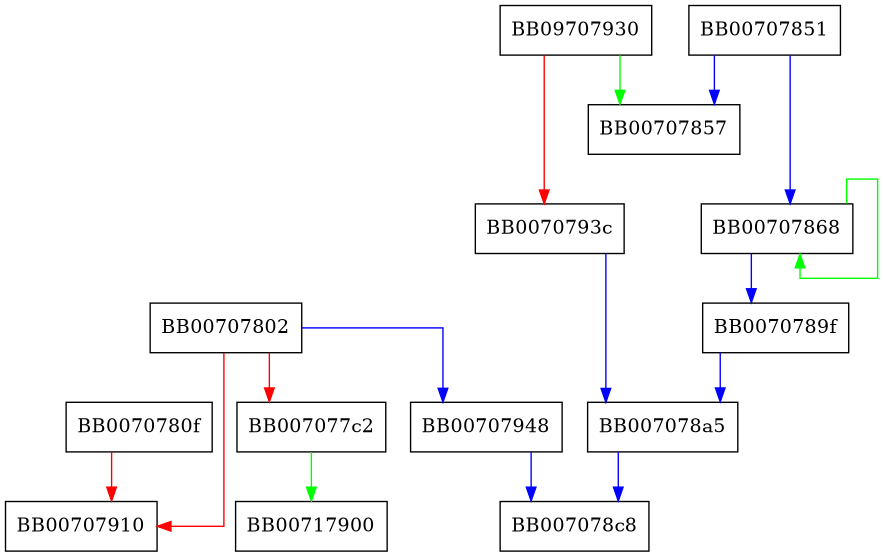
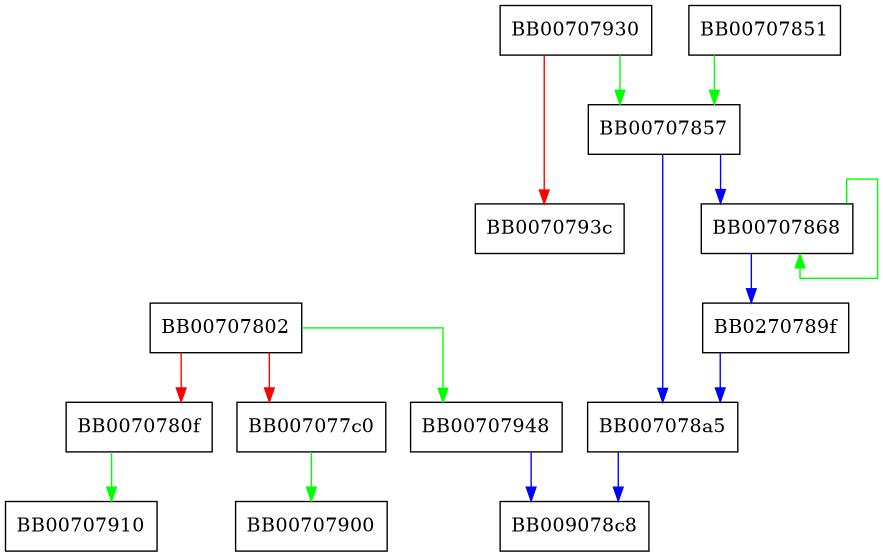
  digraph {
    splines=ortho
    node [shape=box]
    edge [color=blue]
-   BB007077c0 [label=BB007077c2]
-   BB00707900 [label=BB00717900]
+   BB007077c0
+   BB00707900
    BB00707802
    BB00707948
    BB0070780f
-   BB007078c8
+   BB007078c8 [label=BB009078c8]
    BB00707910
-   BB00707930 [label=BB09707930]
+   BB00707930
    BB00707857
    BB0070793c
    BB00707851
    BB00707868
    BB007078a5
-   BB0070789f
+   BB0070789f [label=BB0270789f]
    BB007077c0 -> BB00707900 [color=green]
    BB00707802 -> BB007077c0 [color=red]
-   BB00707802 -> BB00707948
-   BB00707802 -> BB00707910 [color=red]
+   BB00707802 -> BB00707948 [color=green]
+   BB00707802 -> BB0070780f [color=red]
    BB00707948 -> BB007078c8
-   BB0070780f -> BB00707910 [color=red]
+   BB0070780f -> BB00707910 [color=green]
    BB00707930 -> BB00707857 [color=green]
    BB00707930 -> BB0070793c [color=red]
-   BB00707851 -> BB00707868
-   BB0070793c -> BB007078a5
-   BB00707851 -> BB00707857
+   BB00707857 -> BB00707868
+   BB00707857 -> BB007078a5
+   BB00707851 -> BB00707857 [color=green]
    BB00707868 -> BB00707868 [color=green]
    BB00707868 -> BB0070789f
    BB007078a5 -> BB007078c8
    BB0070789f -> BB007078a5
  }
